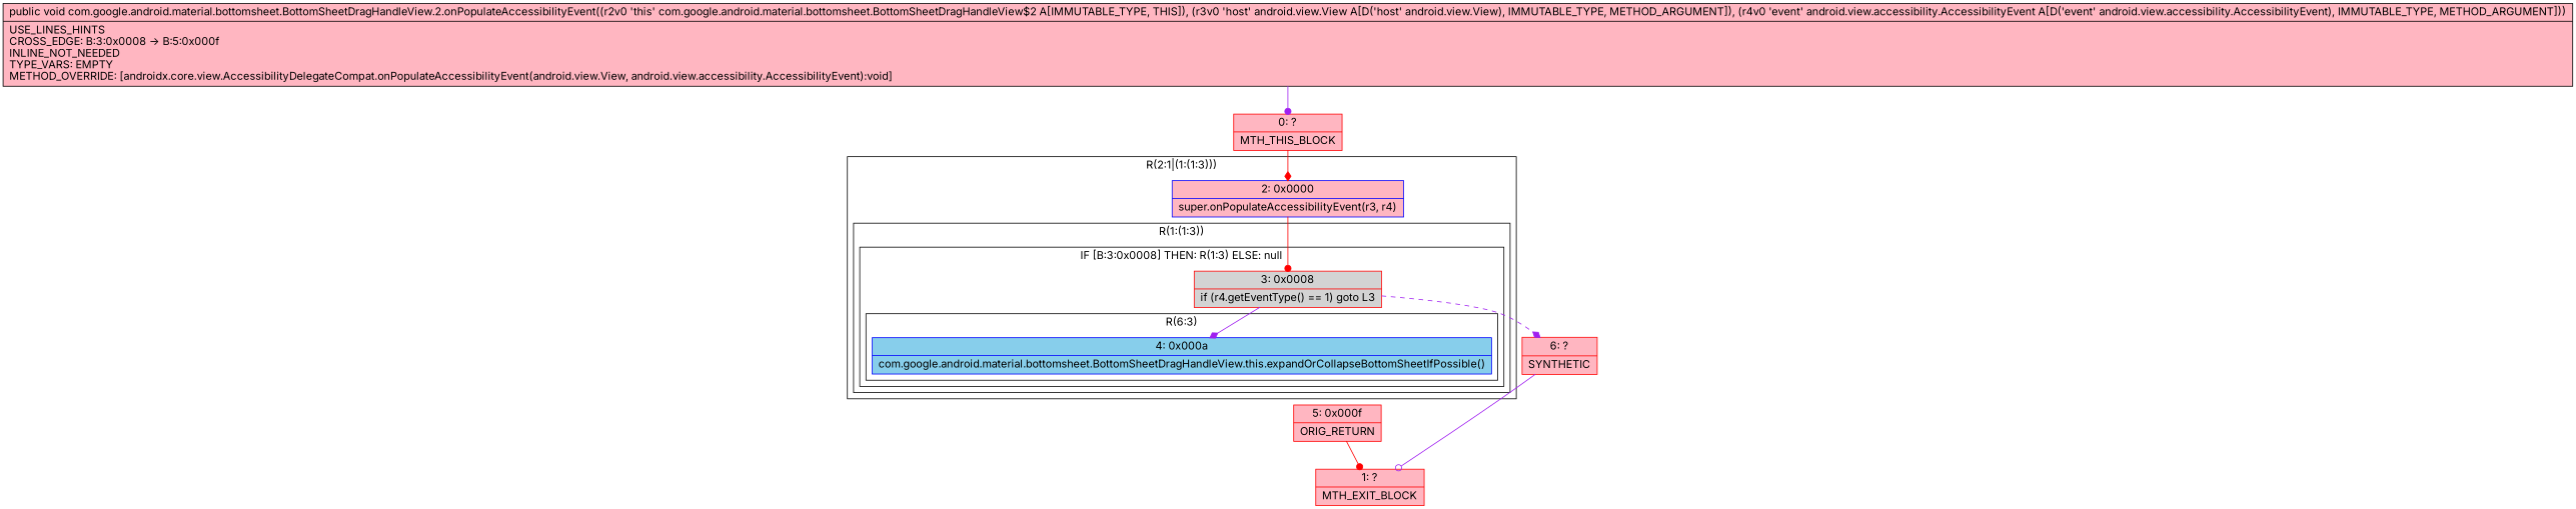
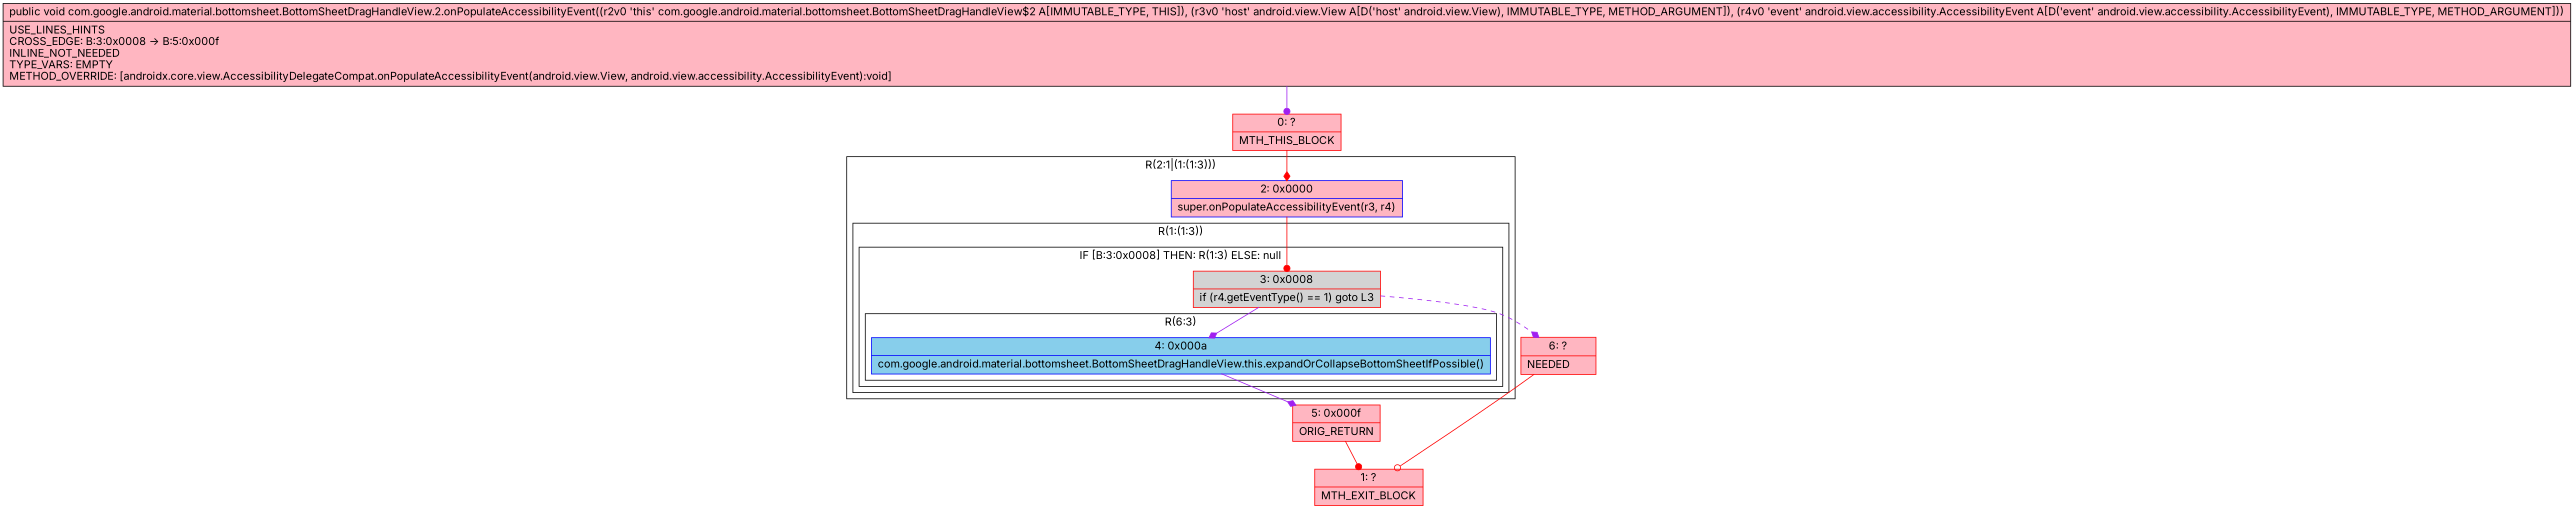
  digraph {
    fontname=Inter
    node [color=red fillcolor=lightpink fontname=Inter shape=record style=filled]
    edge [arrowhead=diamond color=purple fontname=Inter]
    n1 [color=blue fillcolor=skyblue label="{4\:\ 0x000a|com.google.android.material.bottomsheet.BottomSheetDragHandleView.this.expandOrCollapseBottomSheetIfPossible()\l}"]
    n2 [fillcolor=lightgrey label="{3\:\ 0x0008|if (r4.getEventType() == 1) goto L3\l}"]
    n3 [color=blue label="{2\:\ 0x0000|super.onPopulateAccessibilityEvent(r3, r4)\l}"]
    n4 [label="{5\:\ 0x000f|ORIG_RETURN\l}"]
-   n5 [label="{6\:\ ?|SYNTHETIC\l}"]
+   n5 [label="{6\:\ ?|NEEDED\l}"]
    n6 [label="{1\:\ ?|MTH_EXIT_BLOCK\l}"]
    n7 [label="{0\:\ ?|MTH_THIS_BLOCK\l}"]
    n8 [label="{public void com.google.android.material.bottomsheet.BottomSheetDragHandleView.2.onPopulateAccessibilityEvent((r2v0 'this' com.google.android.material.bottomsheet.BottomSheetDragHandleView$2 A[IMMUTABLE_TYPE, THIS]), (r3v0 'host' android.view.View A[D('host' android.view.View), IMMUTABLE_TYPE, METHOD_ARGUMENT]), (r4v0 'event' android.view.accessibility.AccessibilityEvent A[D('event' android.view.accessibility.AccessibilityEvent), IMMUTABLE_TYPE, METHOD_ARGUMENT]))  | USE_LINES_HINTS\lCROSS_EDGE: B:3:0x0008 \-\> B:5:0x000f\lINLINE_NOT_NEEDED\lTYPE_VARS: EMPTY\lMETHOD_OVERRIDE: [androidx.core.view.AccessibilityDelegateCompat.onPopulateAccessibilityEvent(android.view.View, android.view.accessibility.AccessibilityEvent):void]\l}" color=""]
    subgraph cluster_1 {
      label="R(2:1|(1:(1:3)))"
      n3
      subgraph cluster_2 {
        label="R(1:(1:3))"
        subgraph cluster_3 {
          label="IF [B:3:0x0008] THEN: R(1:3) ELSE: null"
          n2
          subgraph cluster_4 {
            label="R(6:3)"
            n1
          }
        }
      }
    }
+   n1 -> n4
    n2 -> n1
    n2 -> n5 [style=dashed]
    n3 -> n2 [arrowhead=dot color=red]
    n4 -> n6 [arrowhead=dot color=red]
-   n5 -> n6 [arrowhead=odot]
+   n5 -> n6 [arrowhead=odot color=red]
    n7 -> n3 [color=red]
    n8 -> n7 [arrowhead=dot]
  }
